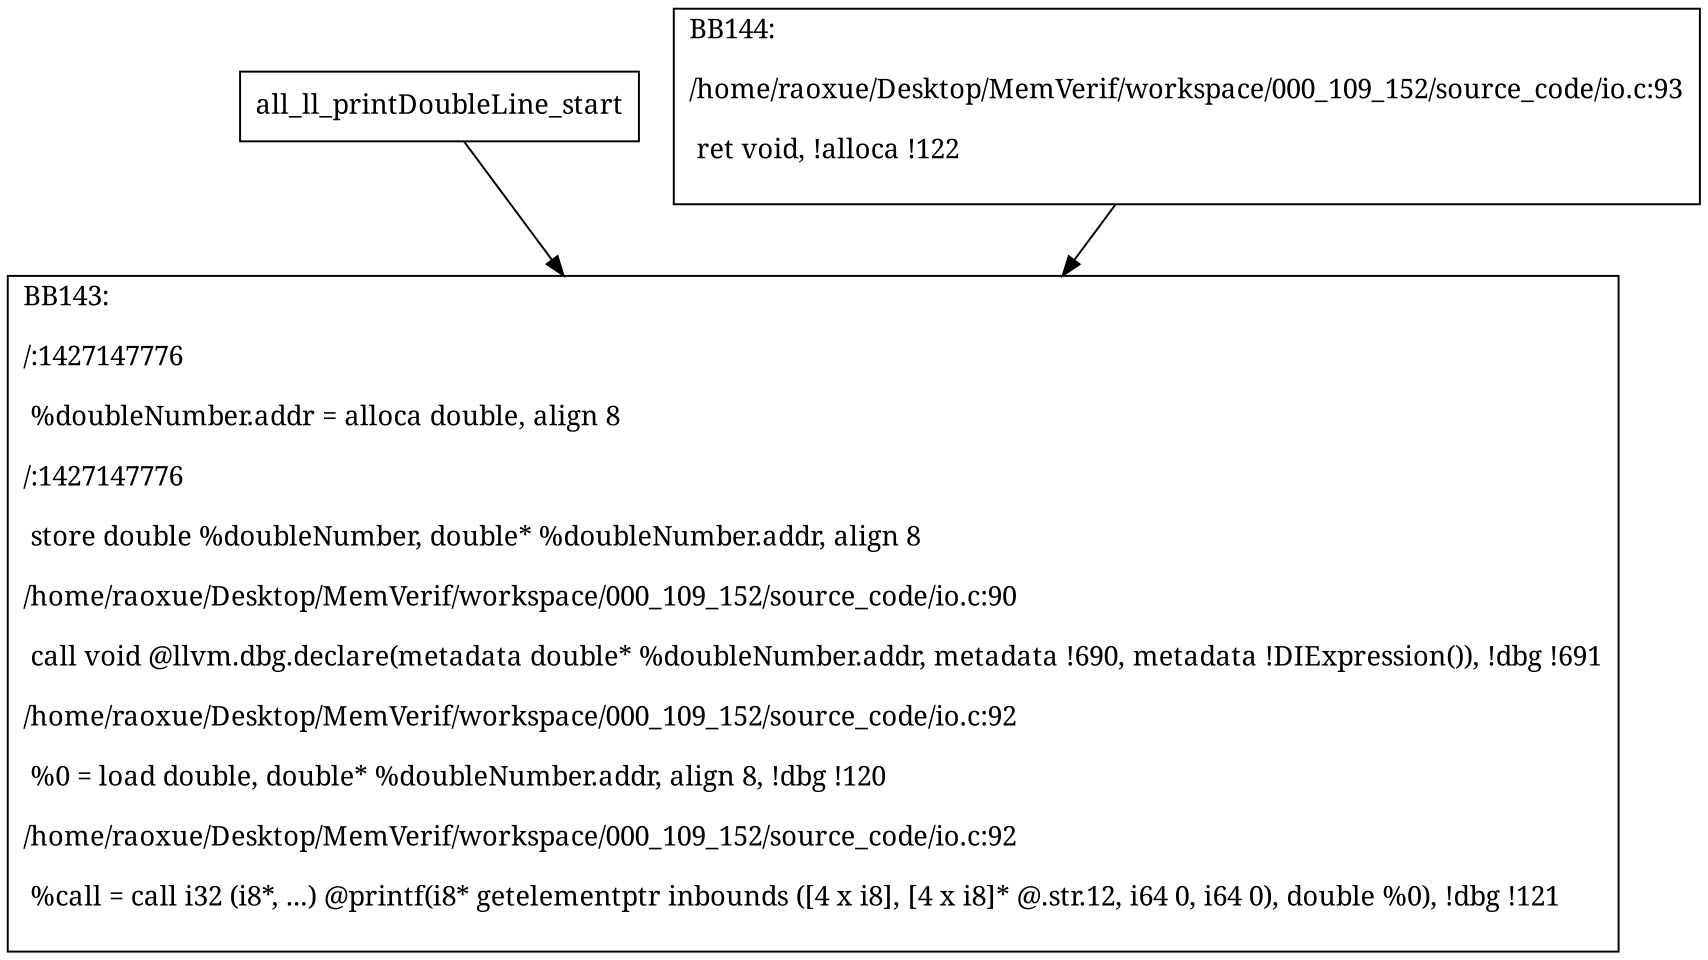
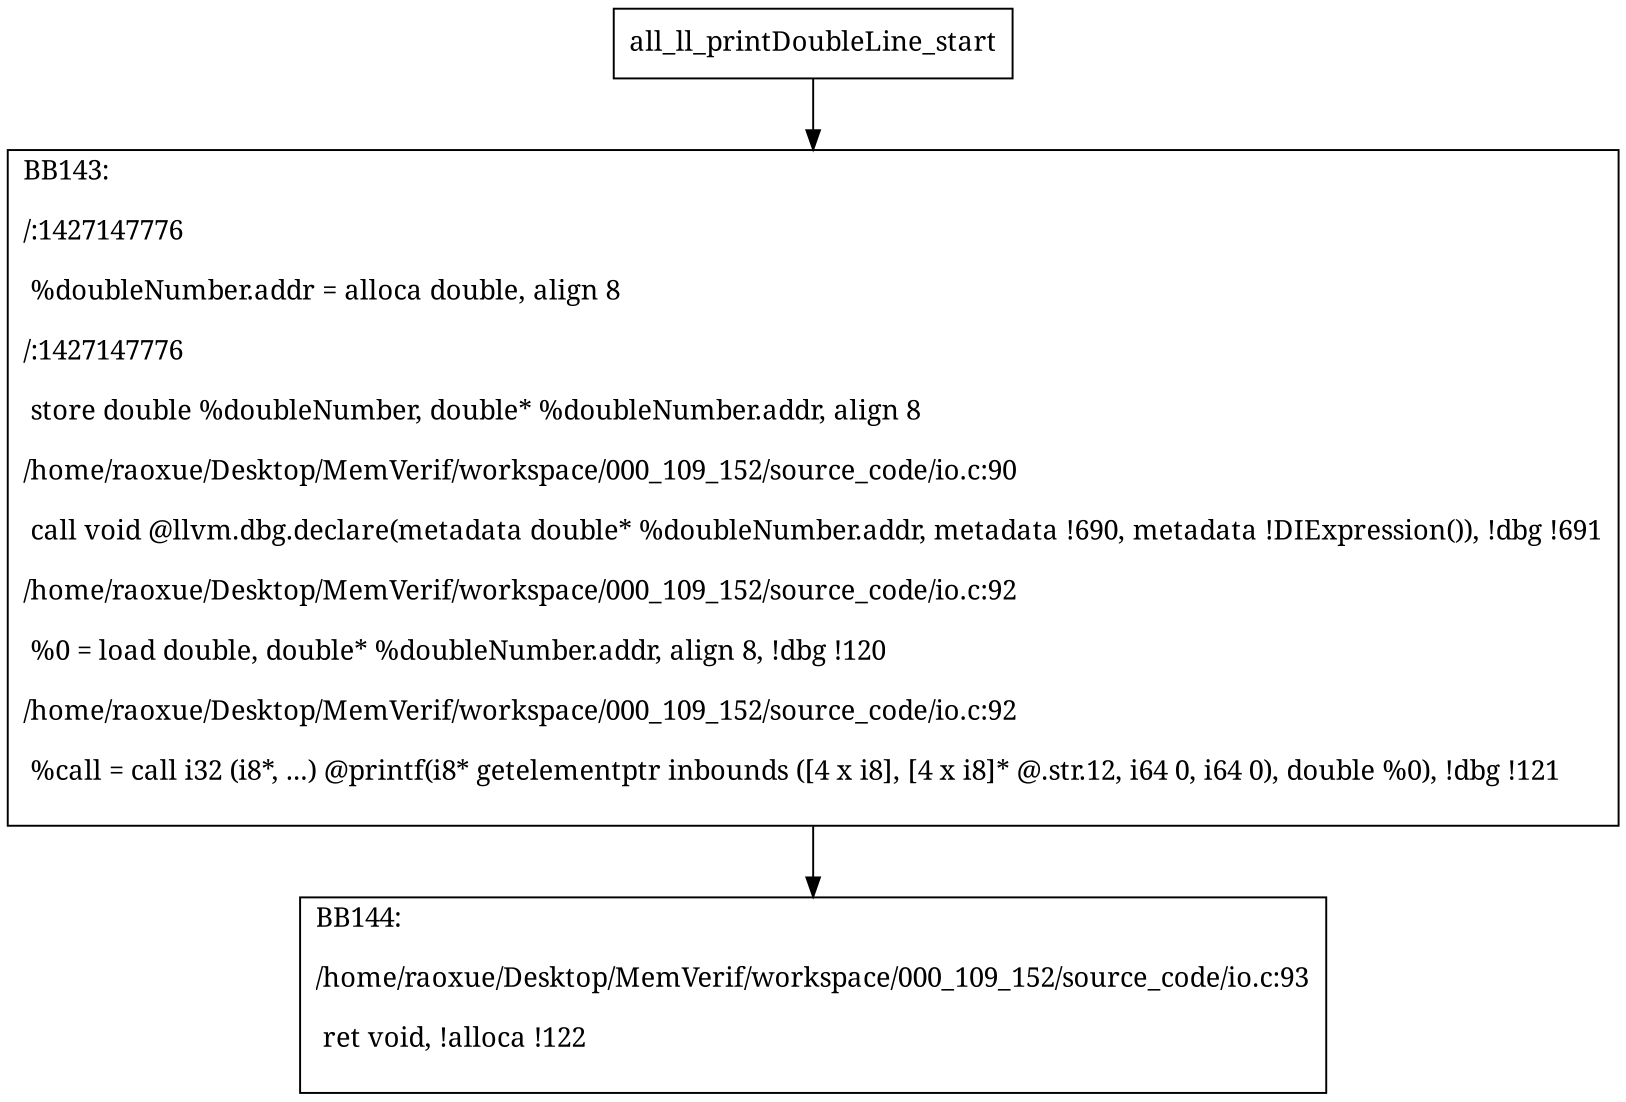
  digraph {
    fontname="Noto Serif"
    node [fontname="Noto Serif" shape=record]
    edge [fontname="Noto Serif"]
    n1 [label="{all_ll_printDoubleLine_start}"]
    n2 [label="{BB143:\l\l/:1427147776\l\n  %doubleNumber.addr = alloca double, align 8\l\n/:1427147776\l\n  store double %doubleNumber, double* %doubleNumber.addr, align 8\l\n/home/raoxue/Desktop/MemVerif/workspace/000_109_152/source_code/io.c:90\l\n  call void @llvm.dbg.declare(metadata double* %doubleNumber.addr, metadata !690, metadata !DIExpression()), !dbg !691\l\n/home/raoxue/Desktop/MemVerif/workspace/000_109_152/source_code/io.c:92\l\n  %0 = load double, double* %doubleNumber.addr, align 8, !dbg !120\l\n/home/raoxue/Desktop/MemVerif/workspace/000_109_152/source_code/io.c:92\l\n  %call = call i32 (i8*, ...) @printf(i8* getelementptr inbounds ([4 x i8], [4 x i8]* @.str.12, i64 0, i64 0), double %0), !dbg !121\l\n}"]
    n3 [label="{BB144:\l\l/home/raoxue/Desktop/MemVerif/workspace/000_109_152/source_code/io.c:93\l\n  ret void, !alloca !122\l\n}"]
    n1 -> n2
-   n3 -> n2
+   n2 -> n3
  }
